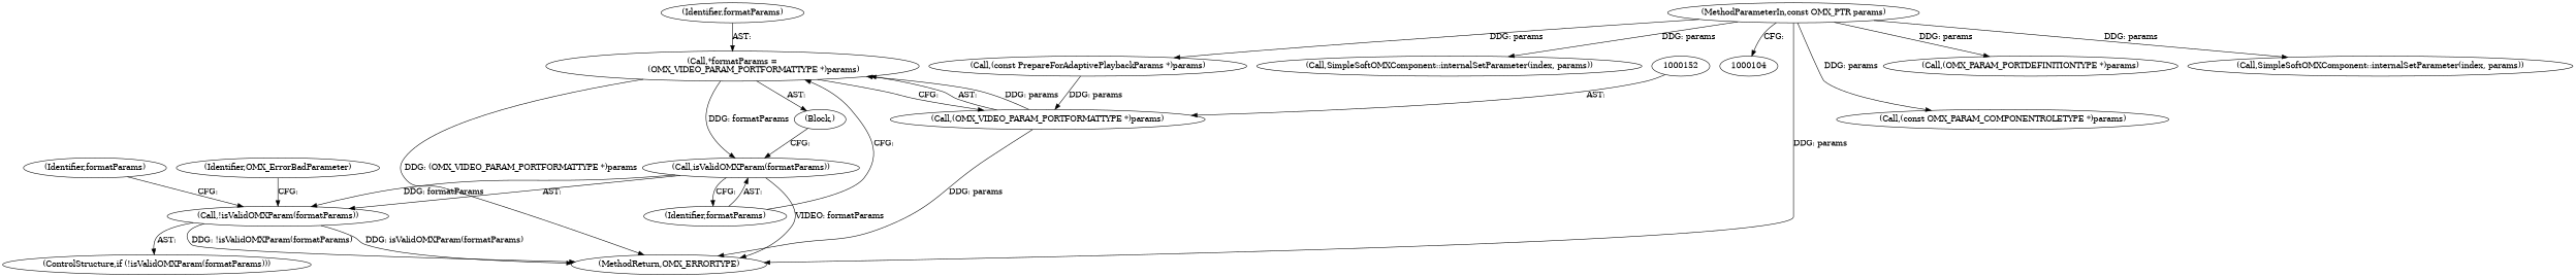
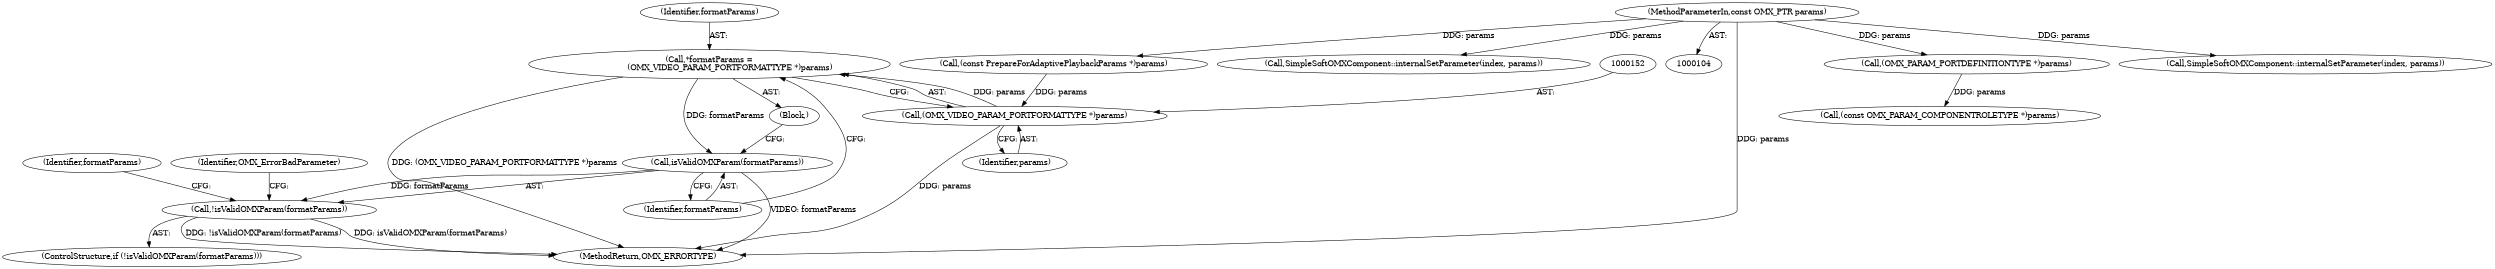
  digraph {
    n1 [label="(Call,*formatParams =\n                 (OMX_VIDEO_PARAM_PORTFORMATTYPE *)params)"]
    n2 [label="(Call,(OMX_VIDEO_PARAM_PORTFORMATTYPE *)params)"]
    n3 [label="(Call,isValidOMXParam(formatParams))"]
    n4 [label="(MethodReturn,OMX_ERRORTYPE)"]
    n5 [label="(Block,)"]
+   n6 [label="(Identifier,params)"]
    n7 [label="(Call,!isValidOMXParam(formatParams))"]
    n8 [label="(Identifier,formatParams)"]
    n9 [label="(MethodParameterIn,const OMX_PTR params)"]
    n10 [label="(Call,SimpleSoftOMXComponent::internalSetParameter(index, params))"]
    n11 [label="(Call,(const OMX_PARAM_COMPONENTROLETYPE *)params)"]
    n12 [label="(Call,SimpleSoftOMXComponent::internalSetParameter(index, params))"]
    n13 [label="(Call,(OMX_PARAM_PORTDEFINITIONTYPE *)params)"]
    n14 [label="(Call,(const PrepareForAdaptivePlaybackParams *)params)"]
    1000104
    n16 [label="(ControlStructure,if (!isValidOMXParam(formatParams)))"]
    n17 [label="(Identifier,formatParams)"]
    n18 [label="(Identifier,formatParams)"]
    n19 [label="(Identifier,OMX_ErrorBadParameter)"]
    1000152
    n1 -> n2 [label="CFG: "]
    n1 -> n3 [label="DDG: formatParams"]
    n1 -> n4 [label="DDG: (OMX_VIDEO_PARAM_PORTFORMATTYPE *)params"]
    n1 -> n5 [label="AST: "]
    n2 -> n1 [label="AST: "]
    n2 -> n1 [label="DDG: params"]
    n2 -> n4 [label="DDG: params"]
+   n2 -> n6 [label="CFG: "]
    n3 -> n4 [label="VIDEO: formatParams"]
    n3 -> n7 [label="AST: "]
    n3 -> n7 [label="DDG: formatParams"]
    n3 -> n8 [label="CFG: "]
    n5 -> n3 [label="CFG: "]
+   n6 -> n2 [label="AST: "]
    n7 -> n4 [label="DDG: !isValidOMXParam(formatParams)"]
    n7 -> n4 [label="DDG: isValidOMXParam(formatParams)"]
    n7 -> n16 [label="AST: "]
    n8 -> n1 [label="CFG: "]
    n8 -> n3 [label="AST: "]
    n9 -> n4 [label="DDG: params"]
    n9 -> n10 [label="DDG: params"]
-   n9 -> n11 [label="DDG: params"]
+   n13 -> n11 [label="DDG: params"]
    n9 -> n12 [label="DDG: params"]
    n9 -> n13 [label="DDG: params"]
    n9 -> n14 [label="DDG: params"]
-   n9 -> 1000104 [label="CFG: "]
+   n9 -> 1000104 [label="AST: "]
    n14 -> n2 [label="DDG: params"]
    n17 -> n1 [label="AST: "]
    n18 -> n7 [label="CFG: "]
    n19 -> n7 [label="CFG: "]
    1000152 -> n2 [label="AST: "]
  }
